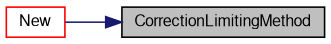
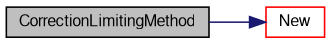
  digraph {
    rankdir=LR
    node [fontname=FreeSans fontsize=10 shape=record]
    n1 [color=black fillcolor=grey75 fontcolor=black height=0.2 label=CorrectionLimitingMethod style=filled width=0.4]
    n2 [color=red height=0.2 label=New width=0.4]
-   n2 -> n1 [color=midnightblue fontname=FreeSans fontsize=10 labelfontname=FreeSans labelfontsize=10 style=solid]
+   n1 -> n2 [color=midnightblue fontname=FreeSans fontsize=10 labelfontname=FreeSans labelfontsize=10 style=solid]
  }
